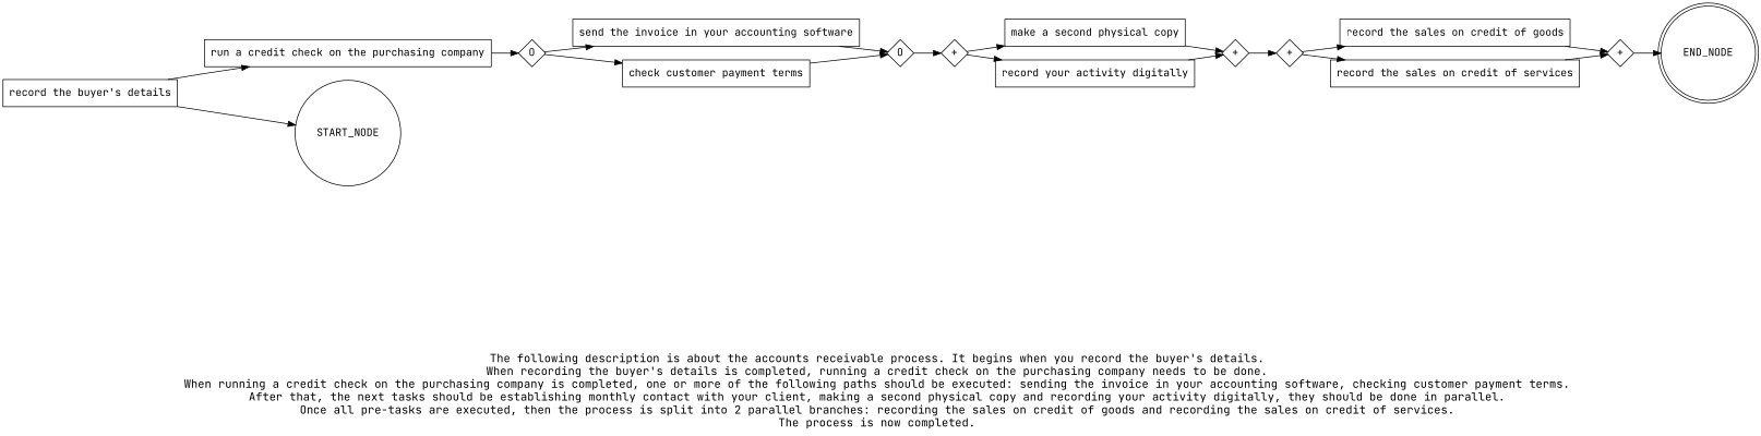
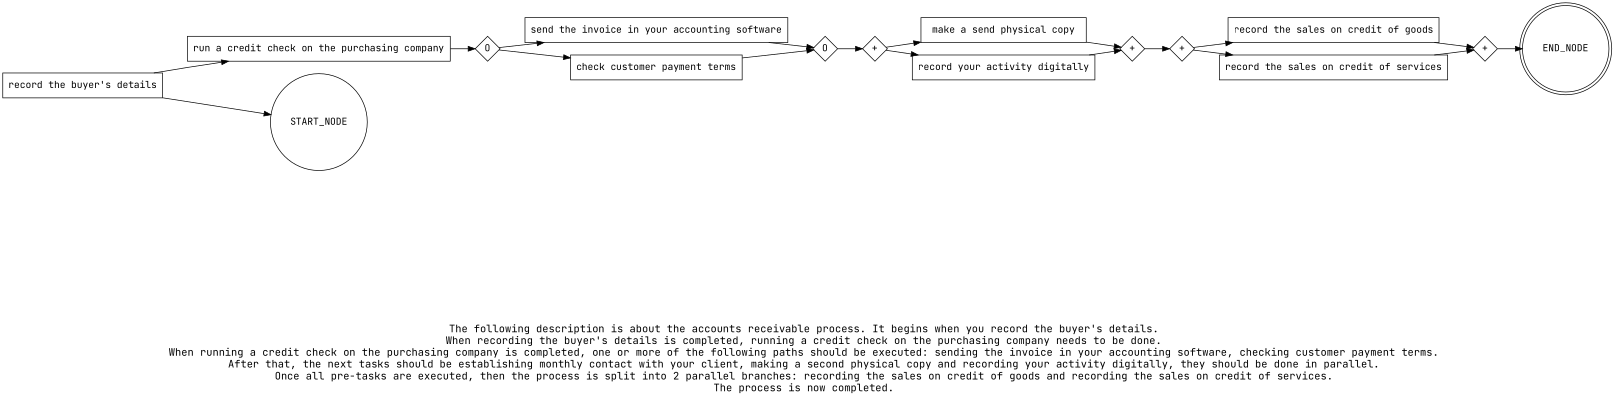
  digraph {
    fontname="JetBrains Mono"
    fontsize=15
    label="\n\n\nThe following description is about the accounts receivable process. It begins when you record the buyer's details. \nWhen recording the buyer's details is completed, running a credit check on the purchasing company needs to be done. \nWhen running a credit check on the purchasing company is completed, one or more of the following paths should be executed: sending the invoice in your accounting software, checking customer payment terms. \nAfter that, the next tasks should be establishing monthly contact with your client, making a second physical copy and recording your activity digitally, they should be done in parallel. \nOnce all pre-tasks are executed, then the process is split into 2 parallel branches: recording the sales on credit of goods and recording the sales on credit of services. \nThe process is now completed. \n"
    rankdir=LR
    node [fontname="JetBrains Mono" shape=box]
    edge [fontname="JetBrains Mono"]
    "record the buyer's details"
    "run a credit check on the purchasing company"
    n3 [fixedsize=true label=O shape=diamond width=0.5]
    "send the invoice in your accounting software"
    "check customer payment terms"
    n6 [fixedsize=true label=O shape=diamond width=0.5]
    n7 [fixedsize=true label="+" shape=diamond width=0.5]
-   "make a second physical copy"
+   "make a second physical copy" [label="make a send physical copy"]
    "record your activity digitally"
    n10 [fixedsize=true label="+" shape=diamond width=0.5]
    n11 [fixedsize=true label="+" shape=diamond width=0.5]
    "record the sales on credit of goods"
    "record the sales on credit of services"
    n14 [fixedsize=true label="+" shape=diamond width=0.5]
    START_NODE [shape=circle width=0.3]
    END_NODE [shape=doublecircle width=0.2]
    subgraph sub_1 {
      "record the buyer's details"
      "run a credit check on the purchasing company"
      n3
      "send the invoice in your accounting software"
      "check customer payment terms"
      n6
      n7
      "make a second physical copy"
      "record your activity digitally"
      n10
      n11
      "record the sales on credit of goods"
      "record the sales on credit of services"
      n14
    }
    "record the buyer's details" -> "run a credit check on the purchasing company"
    "record the buyer's details" -> START_NODE
    "run a credit check on the purchasing company" -> n3
    n3 -> "send the invoice in your accounting software"
    n3 -> "check customer payment terms"
    "send the invoice in your accounting software" -> n6
    "check customer payment terms" -> n6
    n6 -> n7
    n7 -> "make a second physical copy"
    n7 -> "record your activity digitally"
    "make a second physical copy" -> n10
    "record your activity digitally" -> n10
    n10 -> n11
    n11 -> "record the sales on credit of goods"
    n11 -> "record the sales on credit of services"
    "record the sales on credit of goods" -> n14
    "record the sales on credit of services" -> n14
    n14 -> END_NODE
  }
